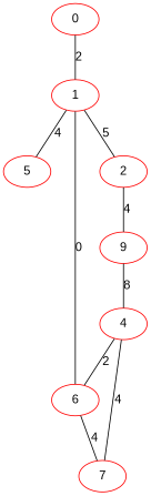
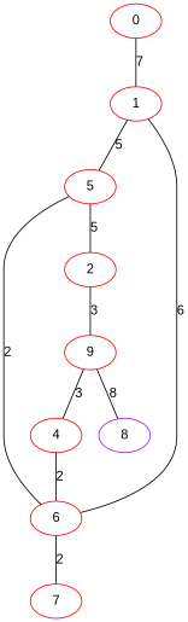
  graph {
    fontname="Liberation Sans"
    node [color=red fontname="Liberation Sans" weight=1]
    edge [fontname="Liberation Sans"]
    0
    1
    5
    6
    2
    7
    n7 [label=9]
    4
-   0 -- 1 [label=2]
-   1 -- 5 [label=4]
-   1 -- 6 [label=0]
-   1 -- 2 [label=5]
-   6 -- 7 [label=4]
-   2 -- n7 [label=4]
-   n7 -- 4 [label=8]
+   8 [color=purple weight=4]
+   0 -- 1 [label=7]
+   1 -- 5 [label=5]
+   1 -- 6 [label=6]
+   5 -- 2 [label=5]
+   5 -- 6 [label=2]
+   6 -- 7 [label=2]
+   2 -- n7 [label=3]
+   n7 -- 4 [label=3]
+   n7 -- 8 [label=8]
    4 -- 6 [label=2]
-   4 -- 7 [label=4]
  }
